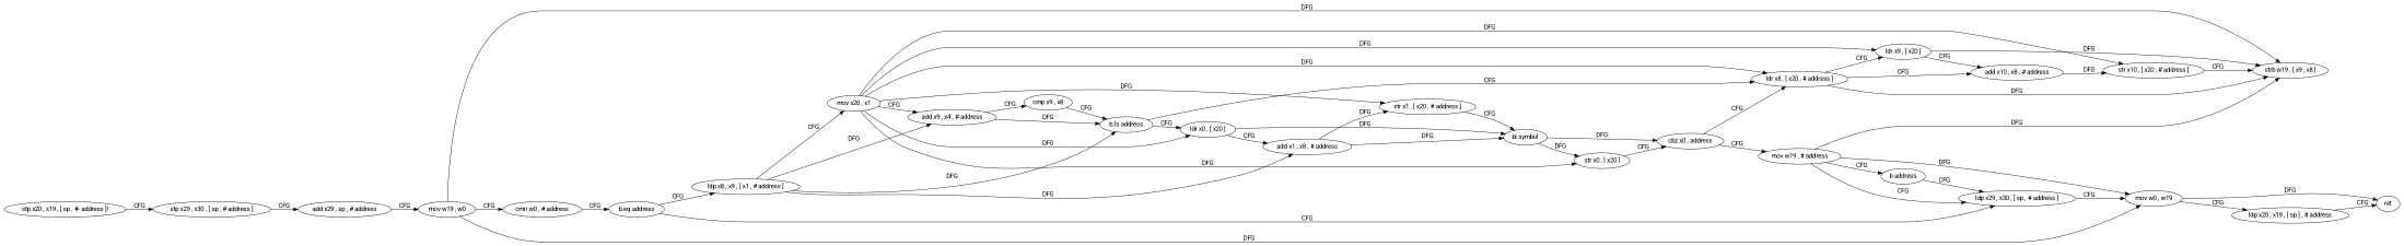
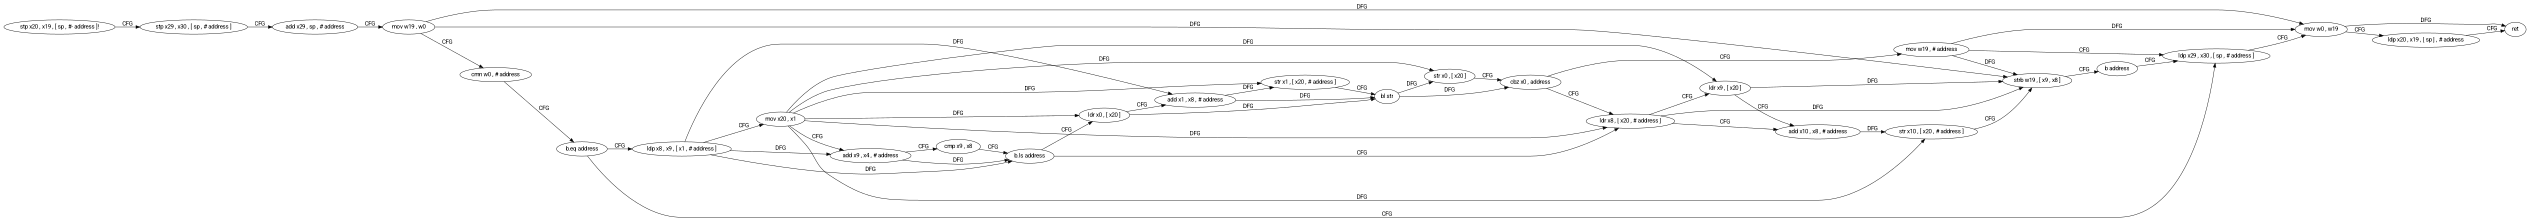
  digraph {
    fontname=Roboto
    rankdir=LR
    node [fontname=Roboto]
    edge [fontname=Roboto]
    n1 [label="stp x20 , x19 , [ sp , #- address ]!"]
    n2 [label="stp x29 , x30 , [ sp , # address ]"]
    n3 [label="add x29 , sp , # address"]
    n4 [label="mov w19 , w0"]
    n5 [label="cmn w0 , # address"]
    n6 [label="mov w0 , w19"]
    n7 [label="strb w19 , [ x9 , x8 ]"]
    n8 [label="b.eq address"]
    n9 [label="ldp x20 , x19 , [ sp ] , # address"]
    n10 [label=ret]
    n11 [label="b address"]
    n12 [label="ldp x29 , x30 , [ sp , # address ]"]
    n13 [label="ldp x8 , x9 , [ x1 , # address ]"]
    n14 [label="mov x20 , x1"]
    n15 [label="add x9 , x4 , # address"]
    n16 [label="b.ls address"]
    n17 [label="add x1 , x8 , # address"]
    n18 [label="ldr x8 , [ x20 , # address ]"]
    n19 [label="ldr x0 , [ x20 ]"]
    n20 [label="ldr x9 , [ x20 ]"]
    n21 [label="str x10 , [ x20 , # address ]"]
    n22 [label="str x1 , [ x20 , # address ]"]
    n23 [label="str x0 , [ x20 ]"]
    n24 [label="cmp x9 , x8"]
-   n25 [label="bl symbol"]
+   n25 [label="bl str"]
    n26 [label="add x10 , x8 , # address"]
    n27 [label="cbz x0 , address"]
    n28 [label="mov w19 , # address"]
    n1 -> n2 [label=CFG]
    n2 -> n3 [label=CFG]
    n3 -> n4 [label=CFG]
    n4 -> n5 [label=CFG]
    n4 -> n6 [label=DFG]
    n4 -> n7 [label=DFG]
    n5 -> n8 [label=CFG]
    n6 -> n9 [label=CFG]
    n6 -> n10 [label=DFG]
-   n28 -> n11 [label=CFG]
+   n7 -> n11 [label=CFG]
    n8 -> n12 [label=CFG]
    n8 -> n13 [label=CFG]
    n9 -> n10 [label=CFG]
    n11 -> n12 [label=CFG]
    n12 -> n6 [label=CFG]
    n13 -> n14 [label=CFG]
    n13 -> n15 [label=DFG]
    n13 -> n16 [label=DFG]
    n13 -> n17 [label=DFG]
    n14 -> n15 [label=CFG]
    n14 -> n18 [label=DFG]
    n14 -> n19 [label=DFG]
    n14 -> n20 [label=DFG]
    n14 -> n21 [label=DFG]
    n14 -> n22 [label=DFG]
    n14 -> n23 [label=DFG]
    n15 -> n16 [label=DFG]
    n15 -> n24 [label=CFG]
    n16 -> n18 [label=CFG]
    n16 -> n19 [label=CFG]
    n17 -> n22 [label=DFG]
    n17 -> n25 [label=DFG]
    n18 -> n7 [label=DFG]
    n18 -> n20 [label=CFG]
    n18 -> n26 [label=CFG]
    n19 -> n17 [label=CFG]
    n19 -> n25 [label=DFG]
    n20 -> n7 [label=DFG]
    n20 -> n26 [label=CFG]
    n21 -> n7 [label=CFG]
    n22 -> n25 [label=CFG]
    n23 -> n27 [label=CFG]
    n24 -> n16 [label=CFG]
    n25 -> n23 [label=DFG]
    n25 -> n27 [label=DFG]
    n26 -> n21 [label=DFG]
    n27 -> n18 [label=CFG]
    n27 -> n28 [label=CFG]
    n28 -> n6 [label=DFG]
    n28 -> n7 [label=DFG]
    n28 -> n12 [label=CFG]
  }
